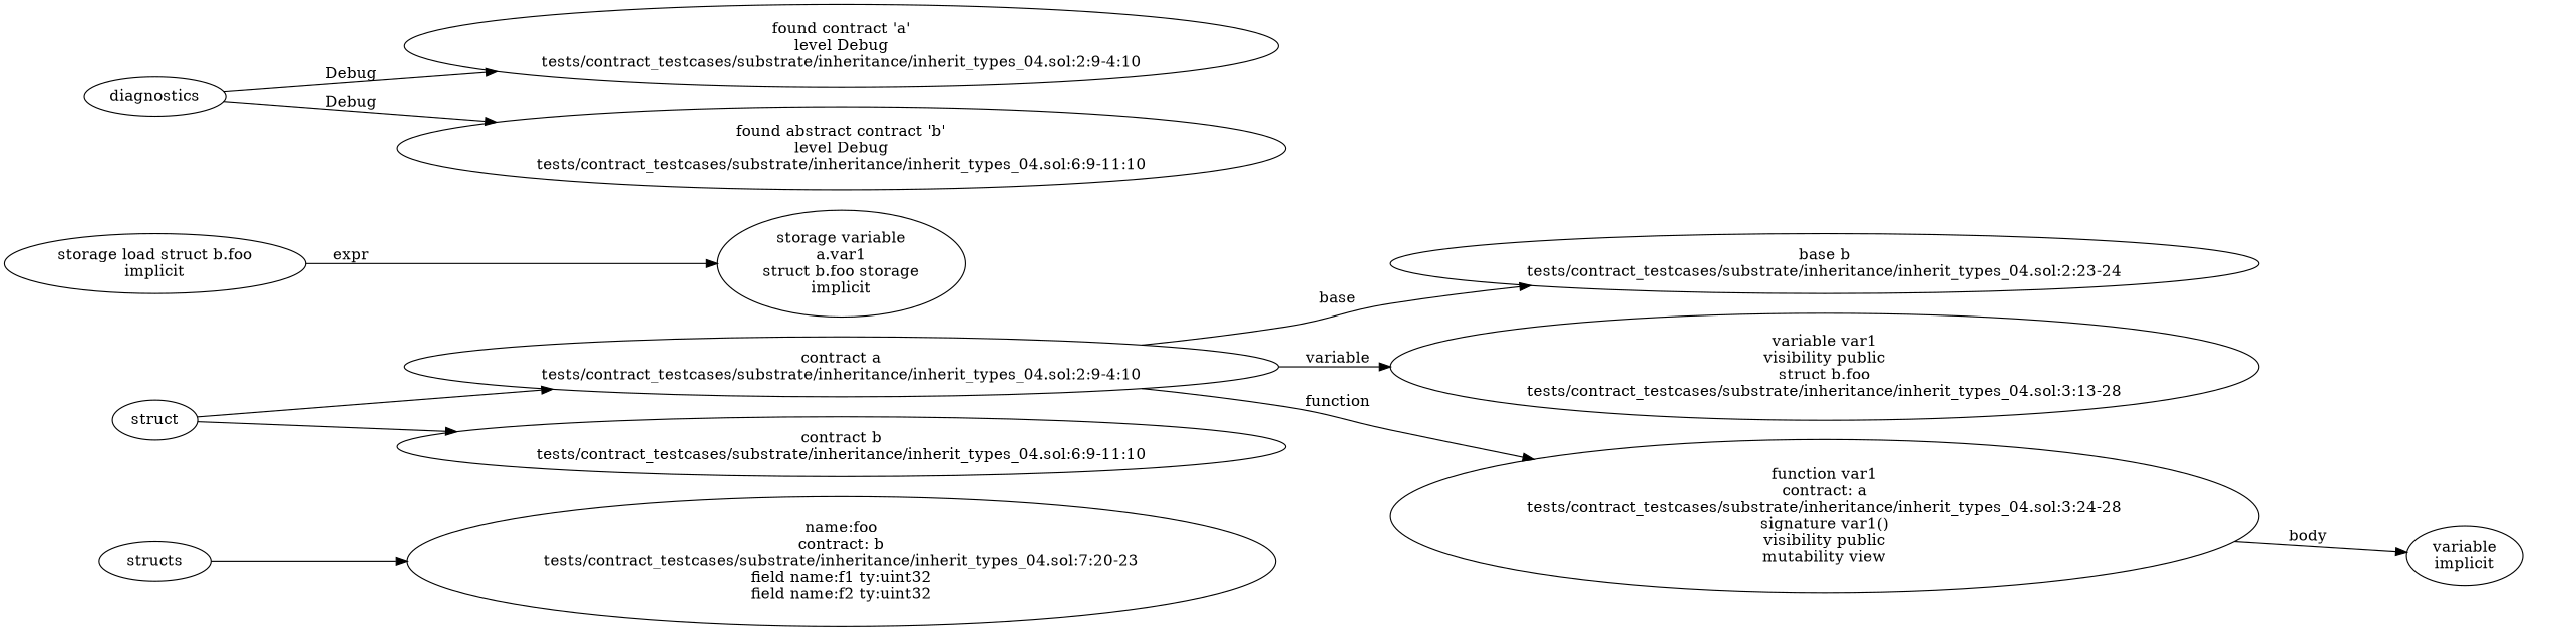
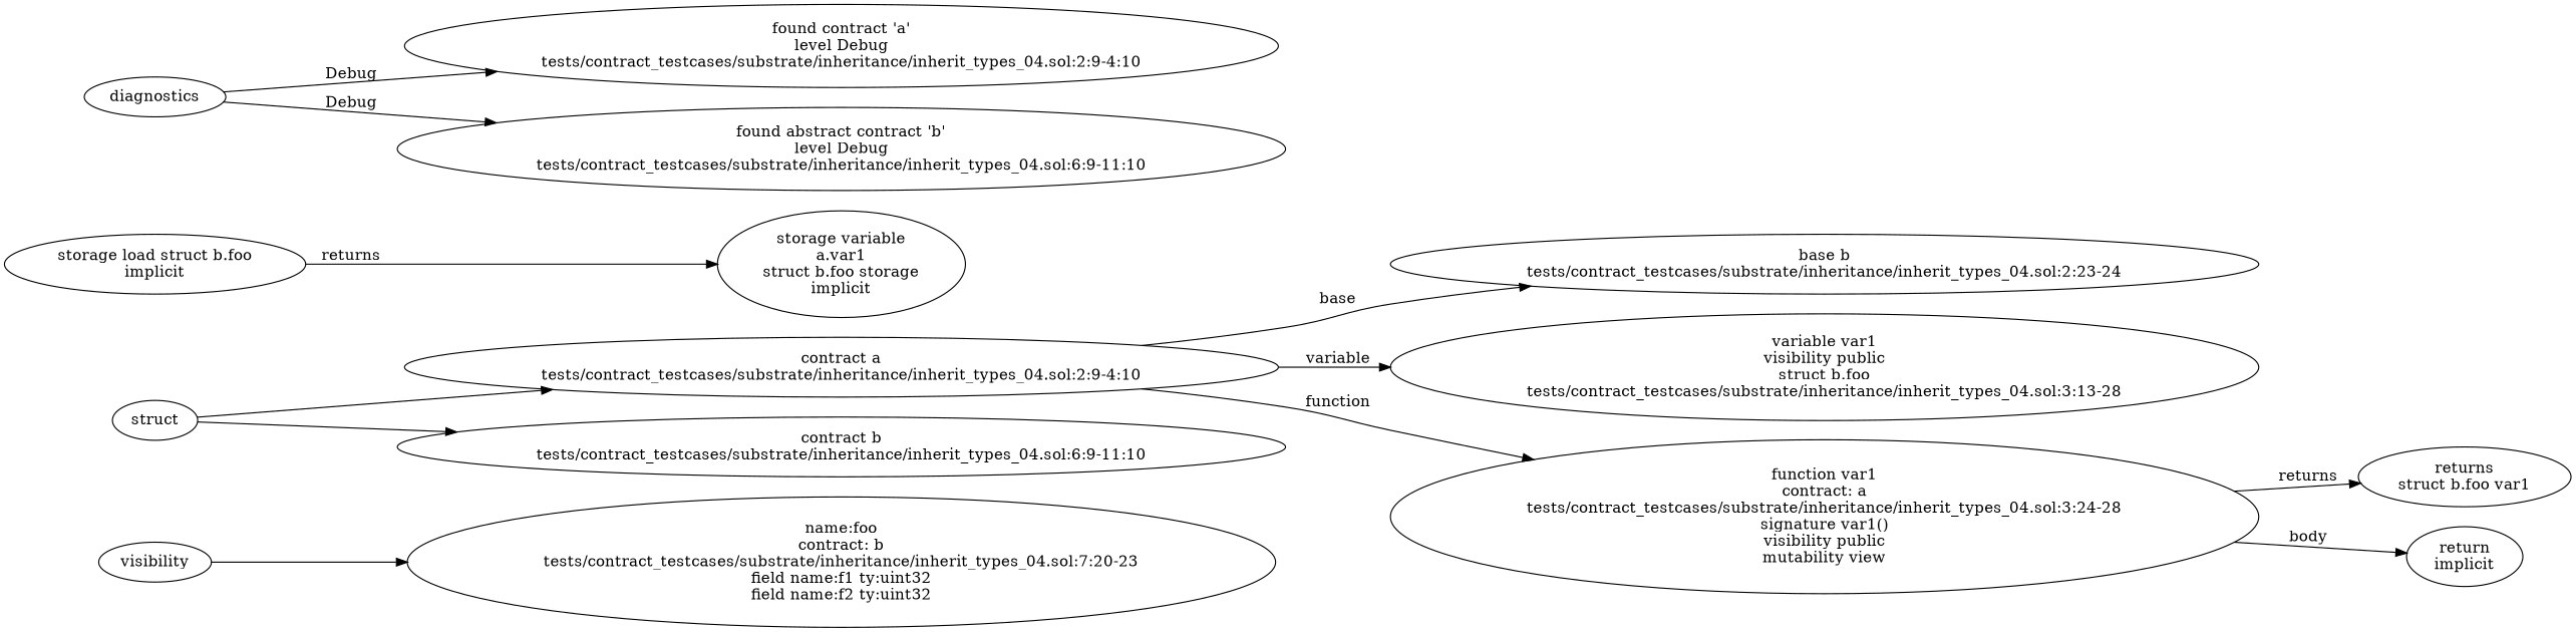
  strict digraph {
    rankdir=LR
    n1 [label="name:foo\ncontract: b\ntests/contract_testcases/substrate/inheritance/inherit_types_04.sol:7:20-23\nfield name:f1 ty:uint32\nfield name:f2 ty:uint32"]
    n2 [label="contract a\ntests/contract_testcases/substrate/inheritance/inherit_types_04.sol:2:9-4:10"]
    n3 [label="base b\ntests/contract_testcases/substrate/inheritance/inherit_types_04.sol:2:23-24"]
    n4 [label="variable var1\nvisibility public\nstruct b.foo\ntests/contract_testcases/substrate/inheritance/inherit_types_04.sol:3:13-28"]
    n5 [label="function var1\ncontract: a\ntests/contract_testcases/substrate/inheritance/inherit_types_04.sol:3:24-28\nsignature var1()\nvisibility public\nmutability view"]
-   n7 [label="variable\nimplicit"]
+   n6 [label="returns\nstruct b.foo var1"]
+   n7 [label="return\nimplicit"]
    n8 [label="storage load struct b.foo\nimplicit"]
    n9 [label="storage variable\na.var1\nstruct b.foo storage\nimplicit"]
    n10 [label="contract b\ntests/contract_testcases/substrate/inheritance/inherit_types_04.sol:6:9-11:10"]
    n11 [label="found contract 'a'\nlevel Debug\ntests/contract_testcases/substrate/inheritance/inherit_types_04.sol:2:9-4:10"]
    n12 [label="found abstract contract 'b'\nlevel Debug\ntests/contract_testcases/substrate/inheritance/inherit_types_04.sol:6:9-11:10"]
-   structs
+   structs [label=visibility]
    n14 [label=struct]
    diagnostics
    n2 -> n3 [label=base]
    n2 -> n4 [label=variable]
    n2 -> n5 [label=function]
+   n5 -> n6 [label=returns]
    n5 -> n7 [label=body]
-   n8 -> n9 [label=expr]
+   n8 -> n9 [label=returns]
    structs -> n1
    n14 -> n2
    n14 -> n10
    diagnostics -> n11 [label=Debug]
    diagnostics -> n12 [label=Debug]
  }
